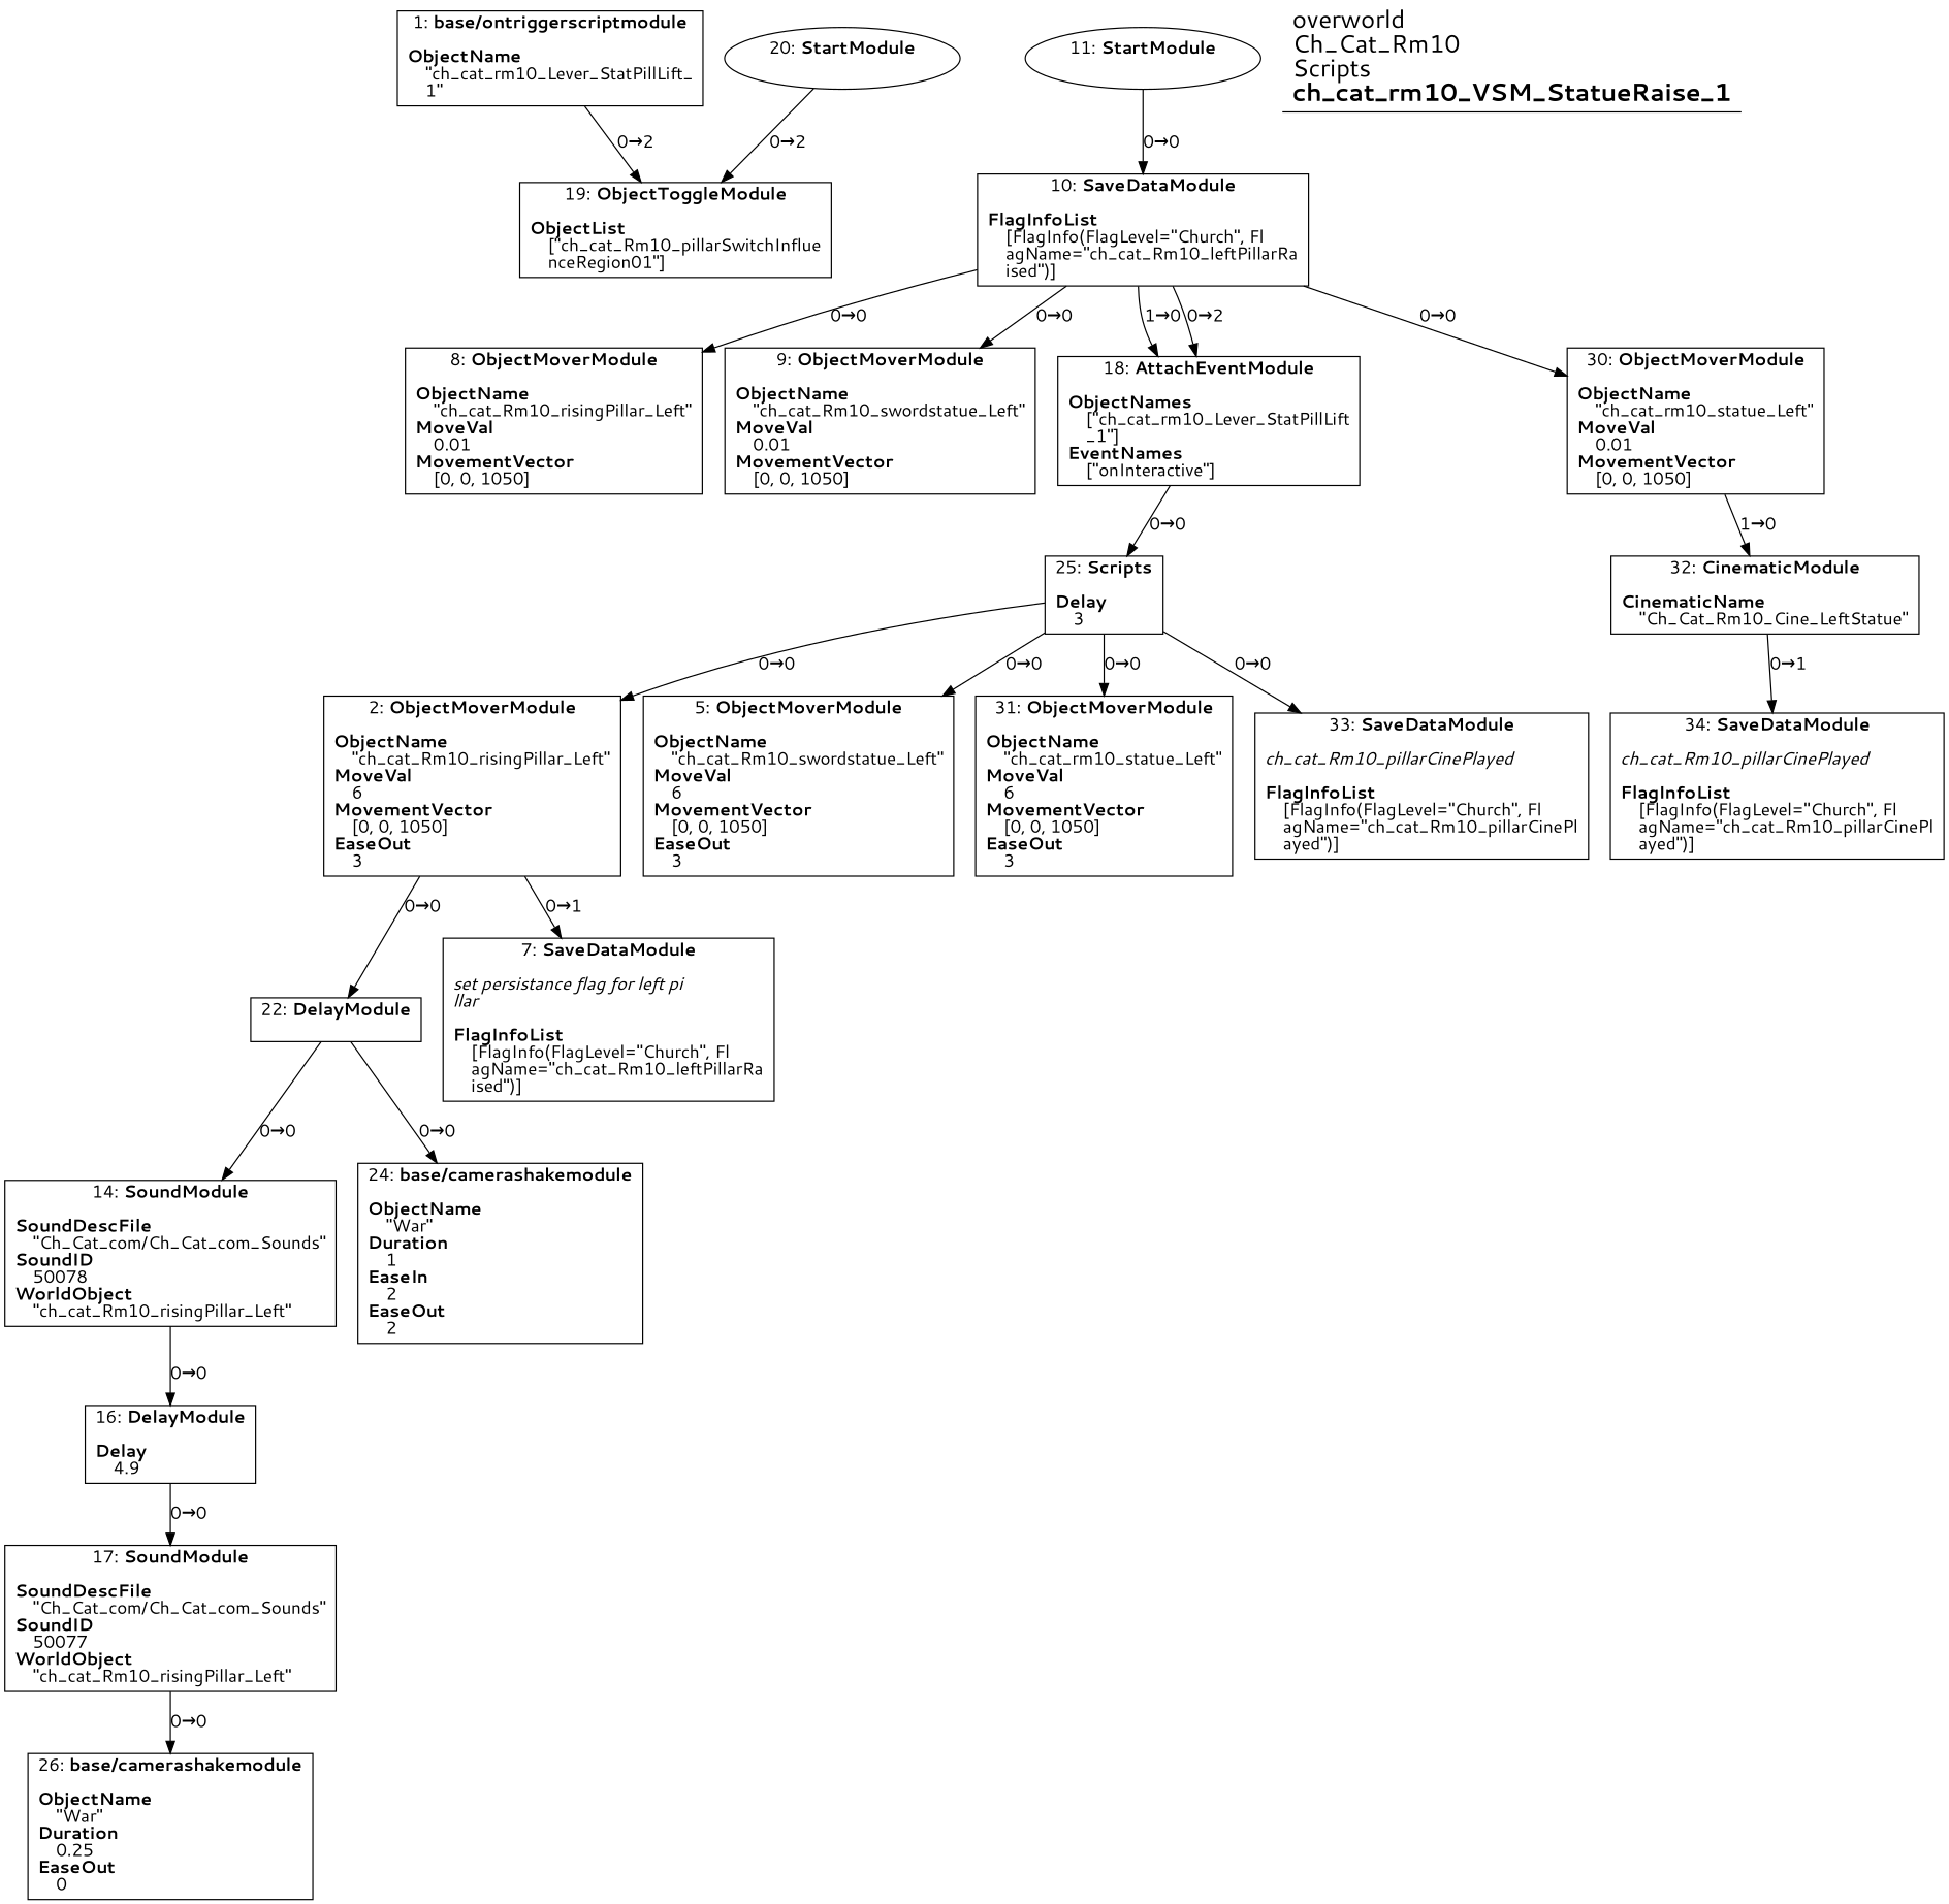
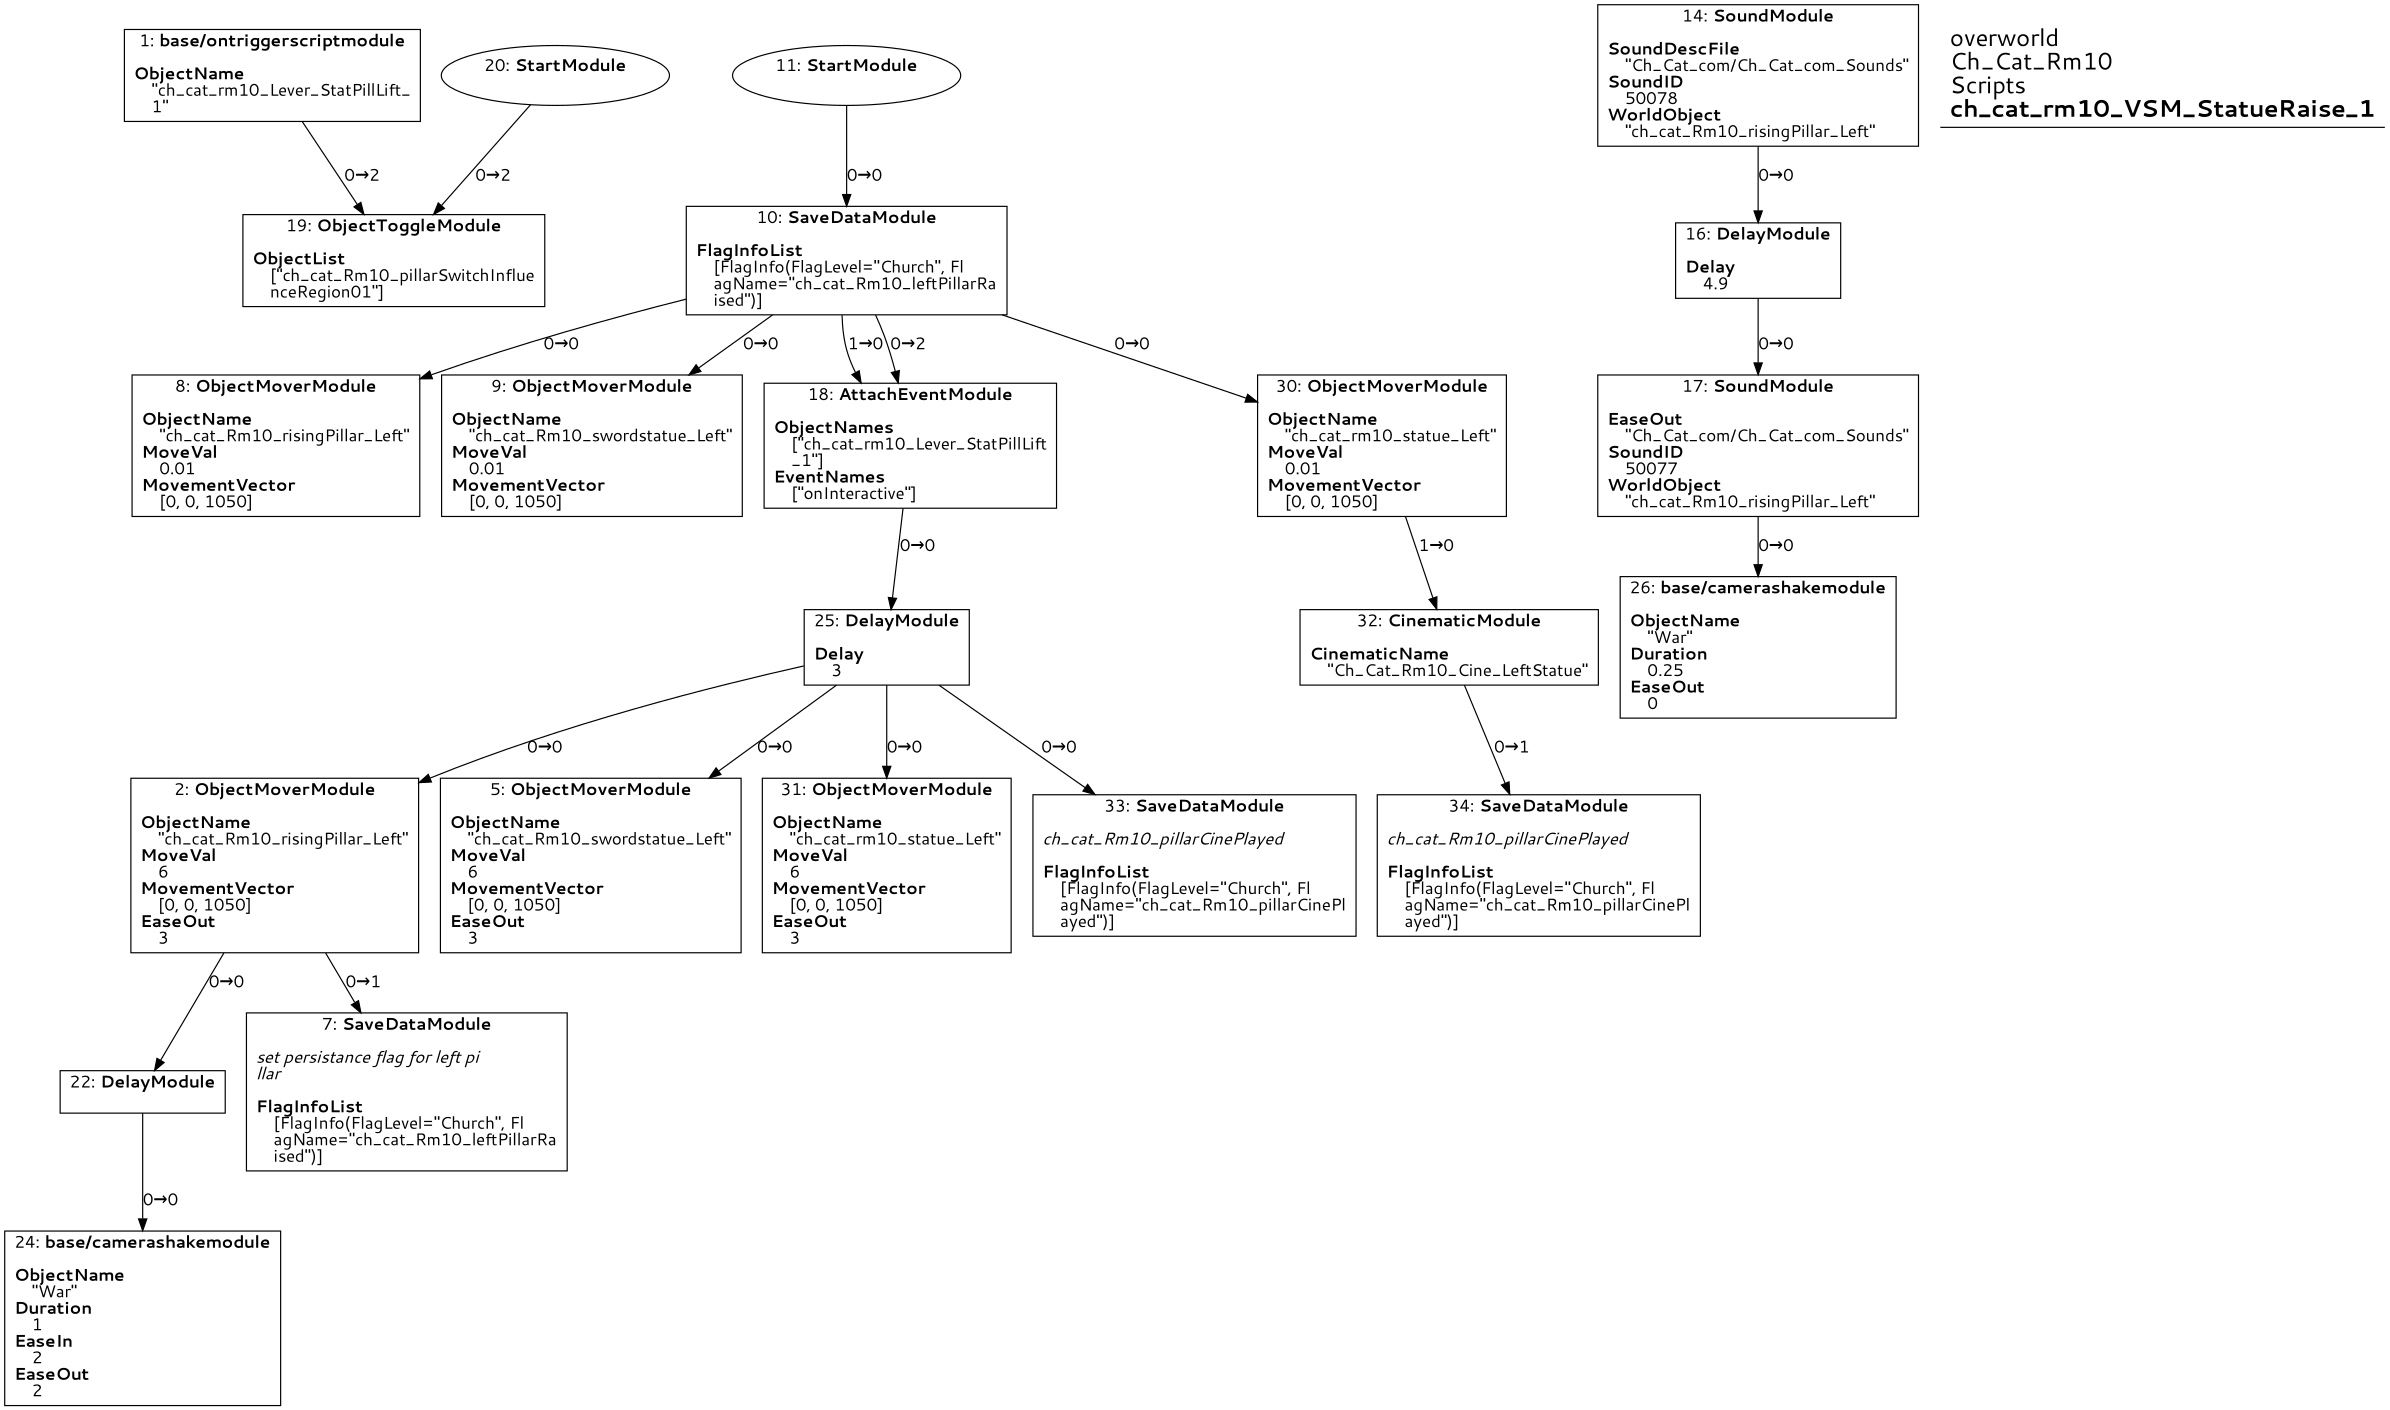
  digraph {
    fontname="Segoe UI"
    splines=spline
    node [fontname="Segoe UI" shape=box]
    edge [fontname="Segoe UI"]
    n1 [label=<1: <b>base/ontriggerscriptmodule</b><br/><br/><b>ObjectName</b><br align="left"/>    &quot;ch_cat_rm10_Lever_StatPillLift_<br align="left"/>    1&quot;<br align="left"/>>]
    n2 [label=<19: <b>ObjectToggleModule</b><br/><br/><b>ObjectList</b><br align="left"/>    [&quot;ch_cat_Rm10_pillarSwitchInflue<br align="left"/>    nceRegion01&quot;]<br align="left"/>>]
    n3 [label=<2: <b>ObjectMoverModule</b><br/><br/><b>ObjectName</b><br align="left"/>    &quot;ch_cat_Rm10_risingPillar_Left&quot;<br align="left"/><b>MoveVal</b><br align="left"/>    6<br align="left"/><b>MovementVector</b><br align="left"/>    [0, 0, 1050]<br align="left"/><b>EaseOut</b><br align="left"/>    3<br align="left"/>>]
    n4 [label=<22: <b>DelayModule</b><br/><br/>>]
    n5 [label=<7: <b>SaveDataModule</b><br/><br/><i>set persistance flag for left pi<br align="left"/>llar<br align="left"/></i><br align="left"/><b>FlagInfoList</b><br align="left"/>    [FlagInfo(FlagLevel=&quot;Church&quot;, Fl<br align="left"/>    agName=&quot;ch_cat_Rm10_leftPillarRa<br align="left"/>    ised&quot;)]<br align="left"/>>]
    n6 [label=<14: <b>SoundModule</b><br/><br/><b>SoundDescFile</b><br align="left"/>    &quot;Ch_Cat_com/Ch_Cat_com_Sounds&quot;<br align="left"/><b>SoundID</b><br align="left"/>    50078<br align="left"/><b>WorldObject</b><br align="left"/>    &quot;ch_cat_Rm10_risingPillar_Left&quot;<br align="left"/>>]
    n7 [label=<24: <b>base/camerashakemodule</b><br/><br/><b>ObjectName</b><br align="left"/>    &quot;War&quot;<br align="left"/><b>Duration</b><br align="left"/>    1<br align="left"/><b>EaseIn</b><br align="left"/>    2<br align="left"/><b>EaseOut</b><br align="left"/>    2<br align="left"/>>]
    n8 [label=<16: <b>DelayModule</b><br/><br/><b>Delay</b><br align="left"/>    4.9<br align="left"/>>]
    n9 [label=<5: <b>ObjectMoverModule</b><br/><br/><b>ObjectName</b><br align="left"/>    &quot;ch_cat_Rm10_swordstatue_Left&quot;<br align="left"/><b>MoveVal</b><br align="left"/>    6<br align="left"/><b>MovementVector</b><br align="left"/>    [0, 0, 1050]<br align="left"/><b>EaseOut</b><br align="left"/>    3<br align="left"/>>]
    n10 [label=<8: <b>ObjectMoverModule</b><br/><br/><b>ObjectName</b><br align="left"/>    &quot;ch_cat_Rm10_risingPillar_Left&quot;<br align="left"/><b>MoveVal</b><br align="left"/>    0.01<br align="left"/><b>MovementVector</b><br align="left"/>    [0, 0, 1050]<br align="left"/>>]
    n11 [label=<9: <b>ObjectMoverModule</b><br/><br/><b>ObjectName</b><br align="left"/>    &quot;ch_cat_Rm10_swordstatue_Left&quot;<br align="left"/><b>MoveVal</b><br align="left"/>    0.01<br align="left"/><b>MovementVector</b><br align="left"/>    [0, 0, 1050]<br align="left"/>>]
    n12 [label=<10: <b>SaveDataModule</b><br/><br/><b>FlagInfoList</b><br align="left"/>    [FlagInfo(FlagLevel=&quot;Church&quot;, Fl<br align="left"/>    agName=&quot;ch_cat_Rm10_leftPillarRa<br align="left"/>    ised&quot;)]<br align="left"/>>]
    n13 [label=<18: <b>AttachEventModule</b><br/><br/><b>ObjectNames</b><br align="left"/>    [&quot;ch_cat_rm10_Lever_StatPillLift<br align="left"/>    _1&quot;]<br align="left"/><b>EventNames</b><br align="left"/>    [&quot;onInteractive&quot;]<br align="left"/>>]
    n14 [label=<30: <b>ObjectMoverModule</b><br/><br/><b>ObjectName</b><br align="left"/>    &quot;ch_cat_rm10_statue_Left&quot;<br align="left"/><b>MoveVal</b><br align="left"/>    0.01<br align="left"/><b>MovementVector</b><br align="left"/>    [0, 0, 1050]<br align="left"/>>]
-   n15 [label=<25: <b>Scripts</b><br/><br/><b>Delay</b><br align="left"/>    3<br align="left"/>>]
+   n15 [label=<25: <b>DelayModule</b><br/><br/><b>Delay</b><br align="left"/>    3<br align="left"/>>]
    n16 [label=<32: <b>CinematicModule</b><br/><br/><b>CinematicName</b><br align="left"/>    &quot;Ch_Cat_Rm10_Cine_LeftStatue&quot;<br align="left"/>>]
    n17 [label=<31: <b>ObjectMoverModule</b><br/><br/><b>ObjectName</b><br align="left"/>    &quot;ch_cat_rm10_statue_Left&quot;<br align="left"/><b>MoveVal</b><br align="left"/>    6<br align="left"/><b>MovementVector</b><br align="left"/>    [0, 0, 1050]<br align="left"/><b>EaseOut</b><br align="left"/>    3<br align="left"/>>]
    n18 [label=<33: <b>SaveDataModule</b><br/><br/><i>ch_cat_Rm10_pillarCinePlayed<br align="left"/></i><br align="left"/><b>FlagInfoList</b><br align="left"/>    [FlagInfo(FlagLevel=&quot;Church&quot;, Fl<br align="left"/>    agName=&quot;ch_cat_Rm10_pillarCinePl<br align="left"/>    ayed&quot;)]<br align="left"/>>]
    n19 [label=<11: <b>StartModule</b><br/><br/>> shape=oval]
-   n20 [label=<17: <b>SoundModule</b><br/><br/><b>SoundDescFile</b><br align="left"/>    &quot;Ch_Cat_com/Ch_Cat_com_Sounds&quot;<br align="left"/><b>SoundID</b><br align="left"/>    50077<br align="left"/><b>WorldObject</b><br align="left"/>    &quot;ch_cat_Rm10_risingPillar_Left&quot;<br align="left"/>>]
+   n20 [label=<17: <b>SoundModule</b><br/><br/><b>EaseOut</b><br align="left"/>    &quot;Ch_Cat_com/Ch_Cat_com_Sounds&quot;<br align="left"/><b>SoundID</b><br align="left"/>    50077<br align="left"/><b>WorldObject</b><br align="left"/>    &quot;ch_cat_Rm10_risingPillar_Left&quot;<br align="left"/>>]
    n21 [label=<26: <b>base/camerashakemodule</b><br/><br/><b>ObjectName</b><br align="left"/>    &quot;War&quot;<br align="left"/><b>Duration</b><br align="left"/>    0.25<br align="left"/><b>EaseOut</b><br align="left"/>    0<br align="left"/>>]
    n22 [label=<20: <b>StartModule</b><br/><br/>> shape=oval]
    n23 [label=<34: <b>SaveDataModule</b><br/><br/><i>ch_cat_Rm10_pillarCinePlayed<br align="left"/></i><br align="left"/><b>FlagInfoList</b><br align="left"/>    [FlagInfo(FlagLevel=&quot;Church&quot;, Fl<br align="left"/>    agName=&quot;ch_cat_Rm10_pillarCinePl<br align="left"/>    ayed&quot;)]<br align="left"/>>]
    n24 [label=<<font point-size="20">overworld<br align="left"/>Ch_Cat_Rm10<br align="left"/>Scripts<br align="left"/><b>ch_cat_rm10_VSM_StatueRaise_1</b><br align="left"/></font>> shape=underline]
    n1 -> n2 [label="0→2"]
    n3 -> n4 [label="0→0"]
    n3 -> n5 [label="0→1"]
-   n4 -> n6 [label="0→0"]
    n4 -> n7 [label="0→0"]
    n6 -> n8 [label="0→0"]
    n8 -> n20 [label="0→0"]
    n12 -> n10 [label="0→0"]
    n12 -> n11 [label="0→0"]
    n12 -> n13 [label="1→0"]
    n12 -> n13 [label="0→2"]
    n12 -> n14 [label="0→0"]
    n13 -> n15 [label="0→0"]
    n14 -> n16 [label="1→0"]
    n15 -> n3 [label="0→0"]
    n15 -> n9 [label="0→0"]
    n15 -> n17 [label="0→0"]
    n15 -> n18 [label="0→0"]
    n16 -> n23 [label="0→1"]
    n19 -> n12 [label="0→0"]
    n20 -> n21 [label="0→0"]
    n22 -> n2 [label="0→2"]
  }
